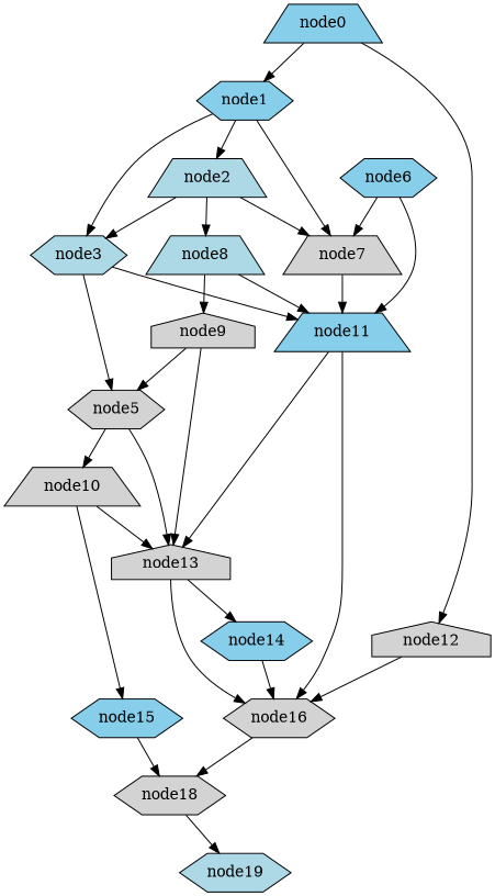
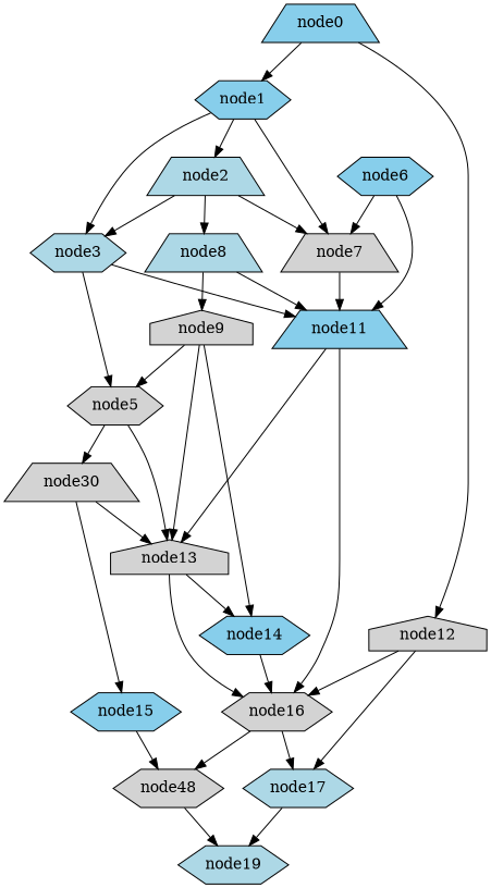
  digraph {
    node [fillcolor=lightgrey shape=hexagon style=filled]
    node19 [fillcolor=lightblue]
-   node18
+   node18 [label=node48]
+   node17 [fillcolor=lightblue]
    node16
    node15 [fillcolor=skyblue]
    node14 [fillcolor=skyblue]
    node13 [shape=house]
    node12 [shape=house]
    node11 [fillcolor=skyblue shape=trapezium]
-   node10 [shape=trapezium]
+   node10 [shape=trapezium label=node30]
    node9 [shape=house]
    node5
    node8 [fillcolor=lightblue shape=trapezium]
    node7 [shape=trapezium]
    node6 [fillcolor=skyblue]
    node3 [fillcolor=lightblue]
    node2 [fillcolor=lightblue shape=trapezium]
    node1 [fillcolor=skyblue]
    node0 [fillcolor=skyblue shape=trapezium]
    node18 -> node19
+   node17 -> node19
    node16 -> node18
+   node16 -> node17
    node15 -> node18
    node14 -> node16
    node13 -> node16
    node13 -> node14
+   node12 -> node17
    node12 -> node16
    node11 -> node16
    node11 -> node13
    node10 -> node15
    node10 -> node13
+   node9 -> node14
    node9 -> node13
    node9 -> node5
    node5 -> node13
    node5 -> node10
    node8 -> node11
    node8 -> node9
    node7 -> node11
    node6 -> node11
    node6 -> node7
    node3 -> node11
    node3 -> node5
    node2 -> node8
    node2 -> node7
    node2 -> node3
    node1 -> node7
    node1 -> node3
    node1 -> node2
    node0 -> node12
    node0 -> node1
  }
